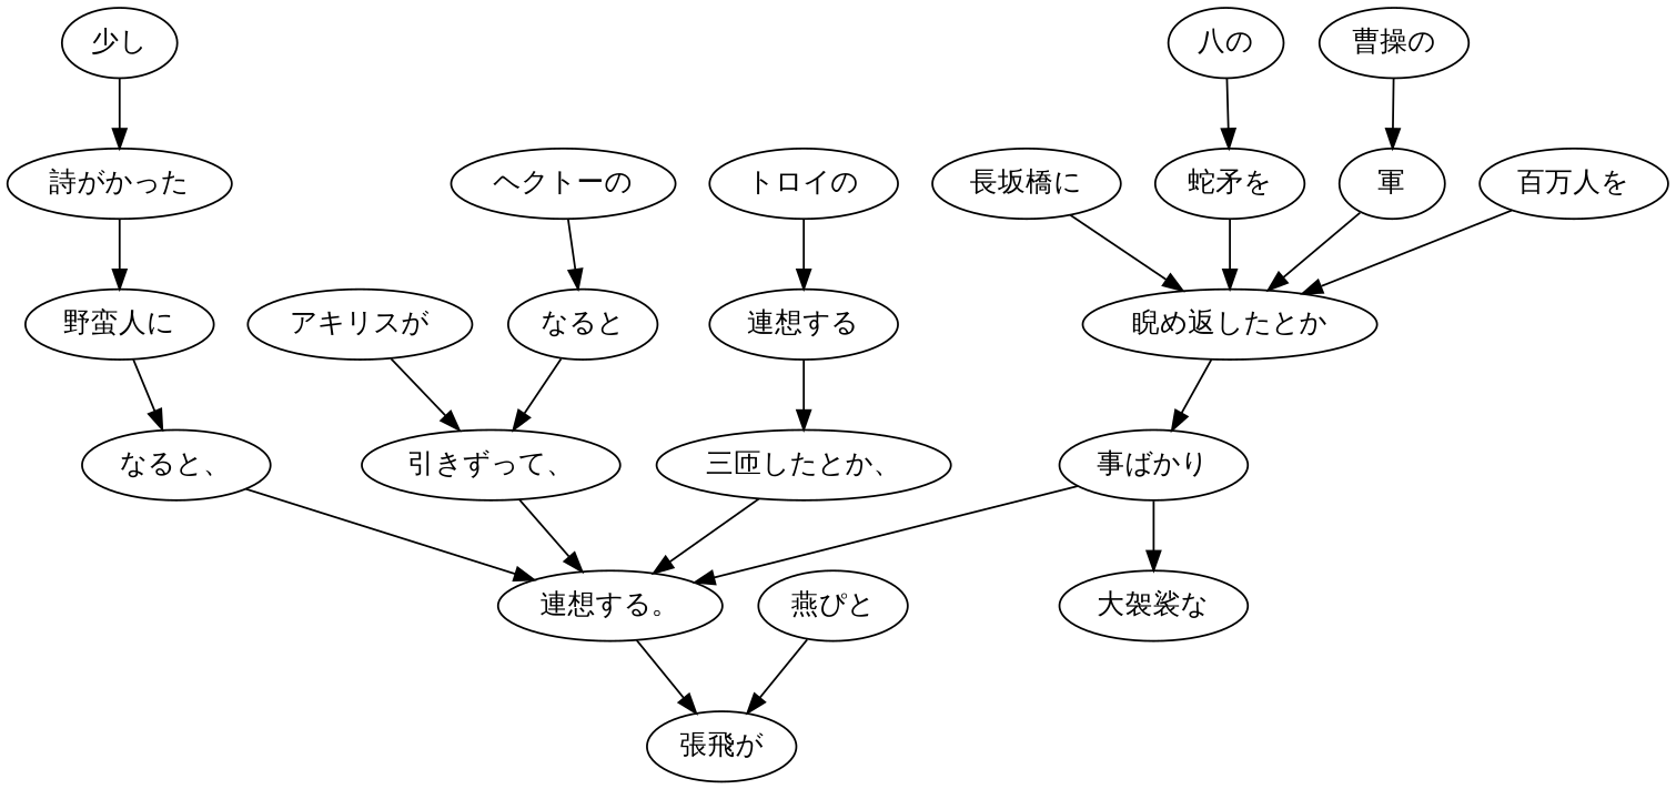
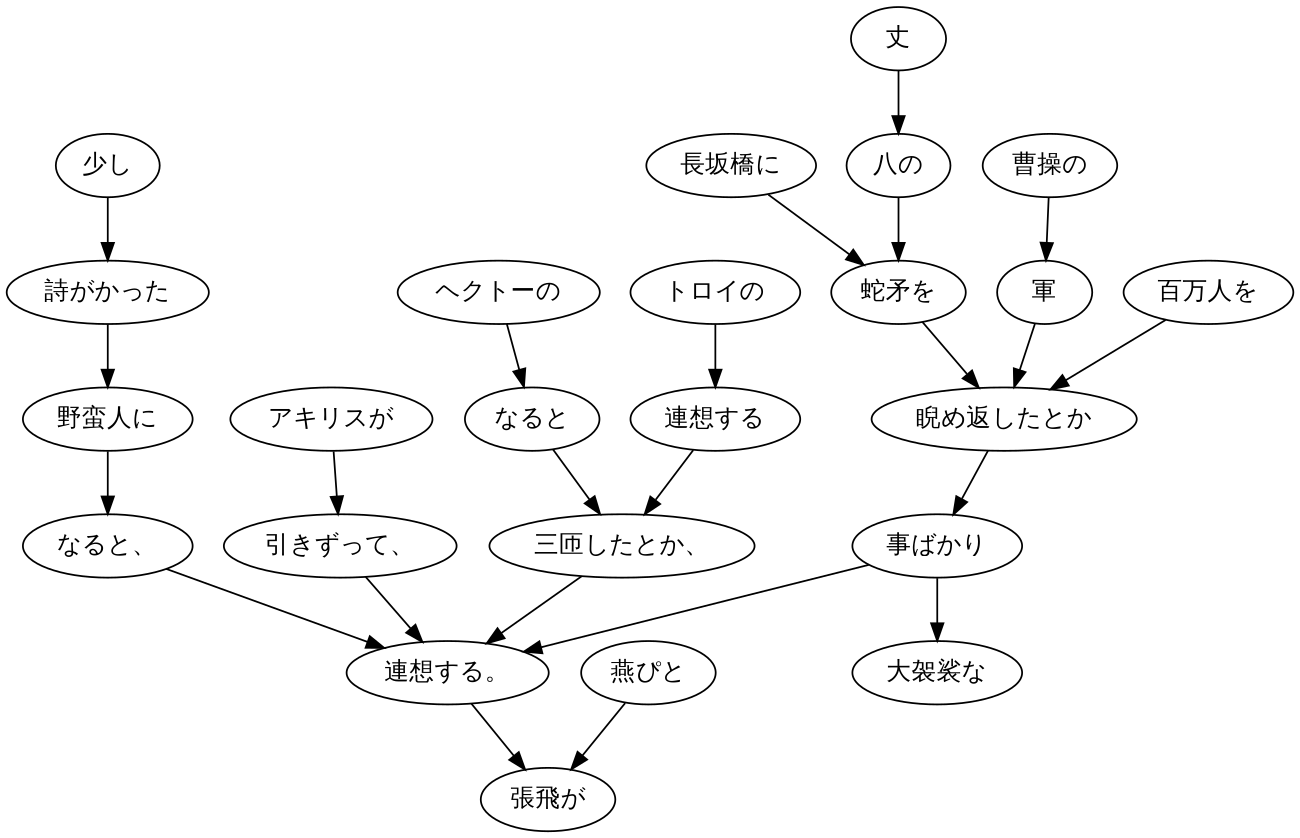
  digraph {
    fontname="DejaVu Sans"
    node [fontname="DejaVu Sans"]
    edge [fontname="DejaVu Sans"]
    n1 [label="少し"]
    n2 [label="詩がかった"]
    n3 [label="野蛮人に"]
    n4 [label="なると、"]
    n5 [label="連想する。"]
    n6 [label="張飛が"]
    n7 [label="アキリスが"]
    n8 [label="引きずって、"]
    n9 [label="ヘクトーの"]
    n10 [label="なると"]
    n11 [label="トロイの"]
    n12 [label="連想する"]
    n13 [label="三匝したとか、"]
    n14 [label="燕ぴと"]
    n15 [label="長坂橋に"]
    n16 [label="睨め返したとか"]
    n17 [label="事ばかり"]
+   n18 [label="丈"]
    n19 [label="八の"]
    n20 [label="蛇矛を"]
    n21 [label="曹操の"]
    n22 [label="軍"]
    n23 [label="百万人を"]
    n24 [label="大袈裟な"]
    n1 -> n2
    n2 -> n3
    n3 -> n4
    n4 -> n5
    n5 -> n6
    n7 -> n8
    n8 -> n5
    n9 -> n10
-   n10 -> n8
+   n10 -> n13
    n11 -> n12
    n12 -> n13
    n13 -> n5
    n14 -> n6
-   n15 -> n16
+   n15 -> n20
    n16 -> n17
    n17 -> n5
    n17 -> n24
+   n18 -> n19
    n19 -> n20
    n20 -> n16
    n21 -> n22
    n22 -> n16
    n23 -> n16
  }
